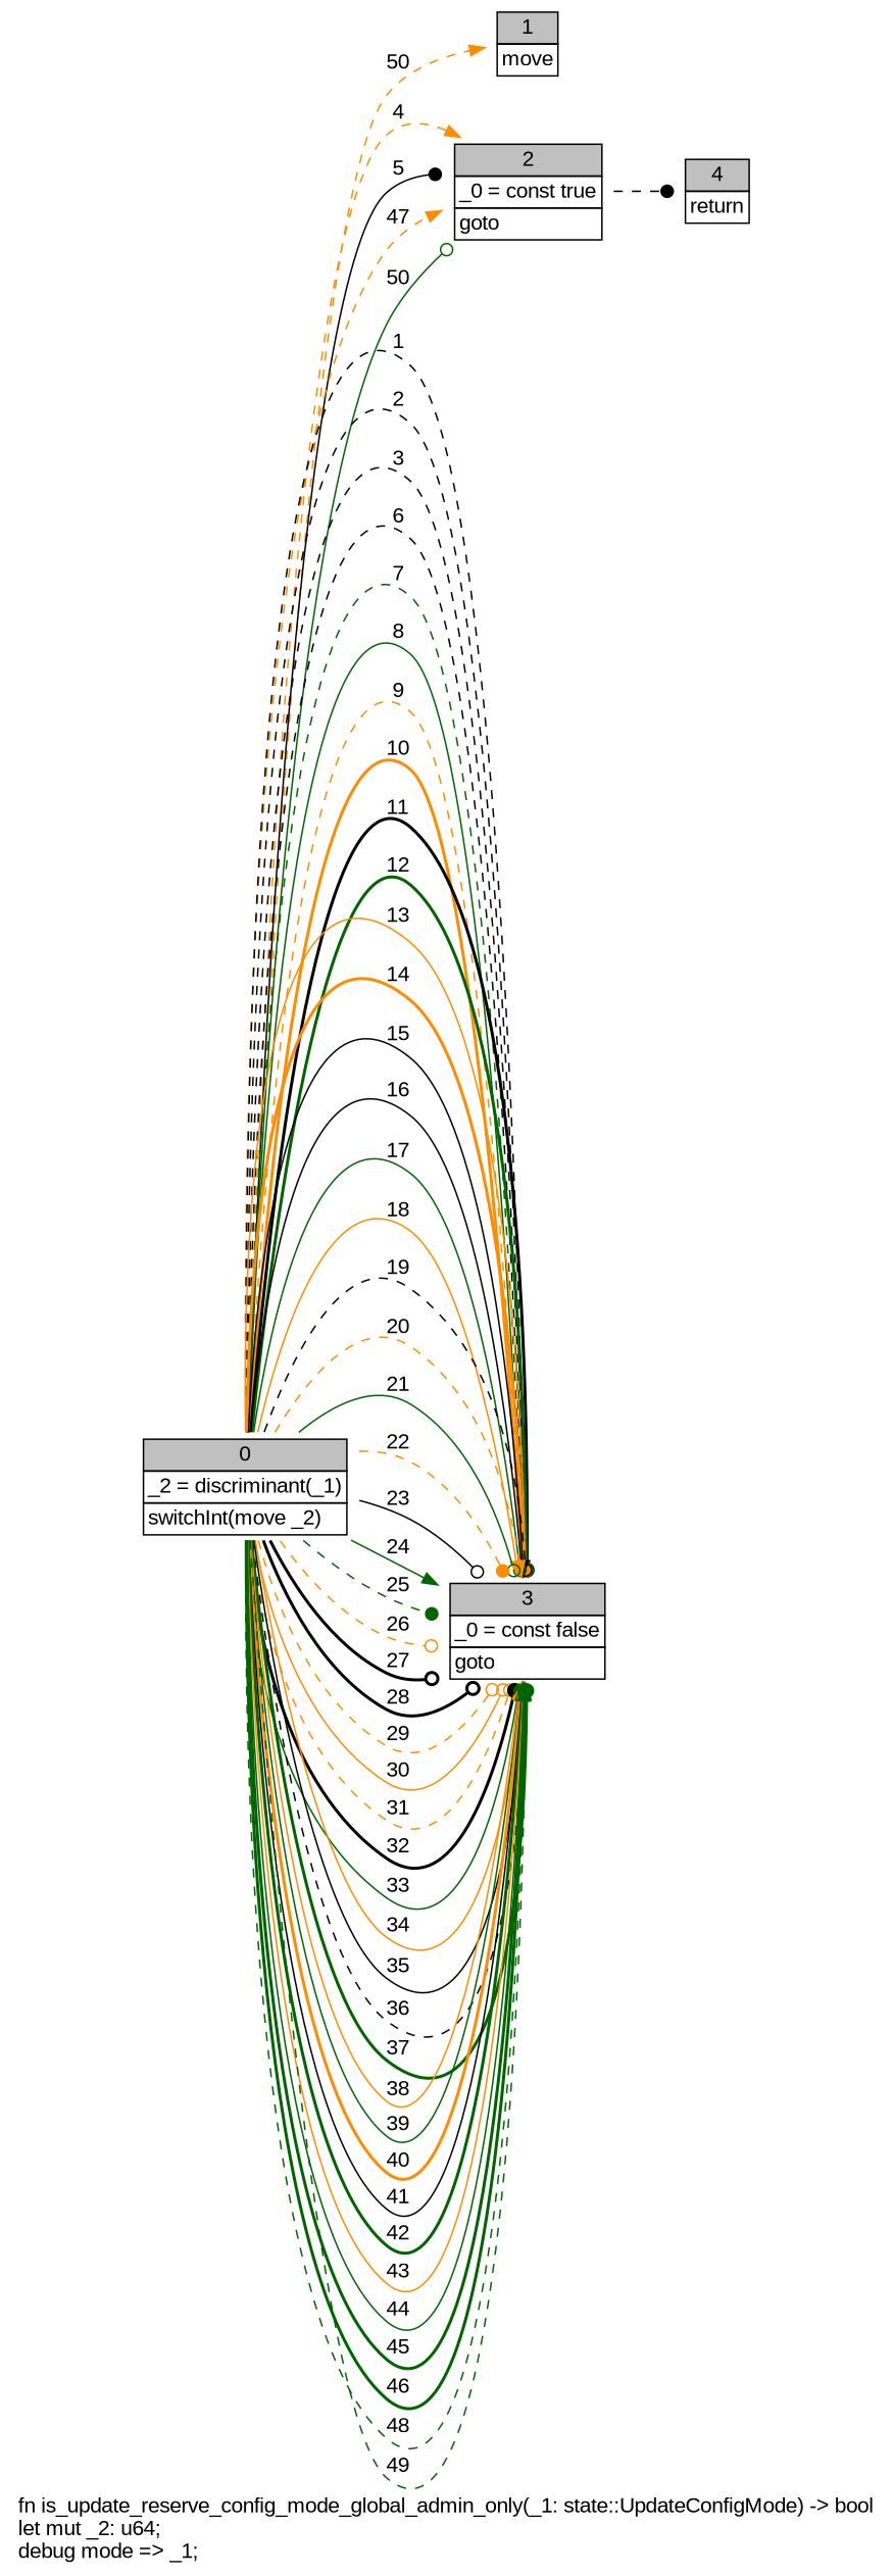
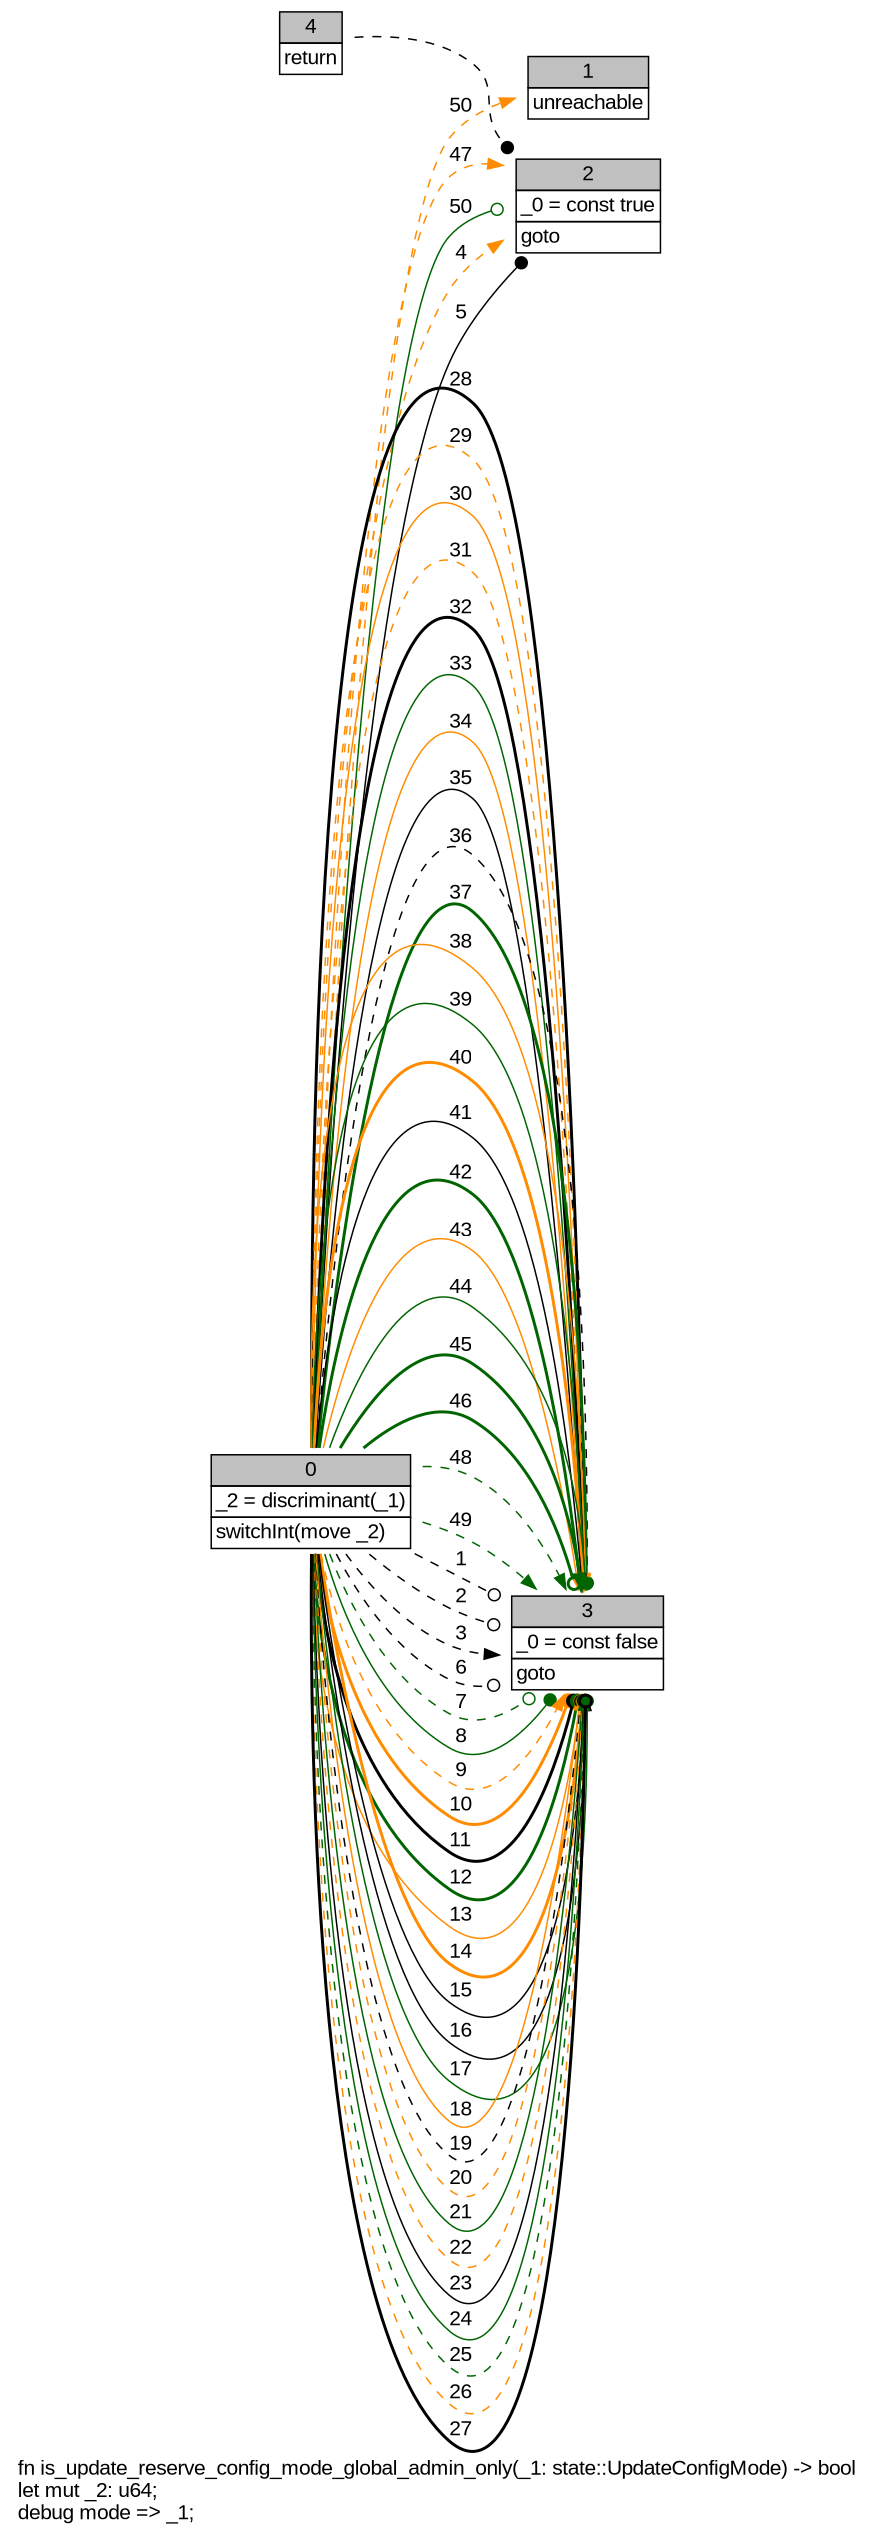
  digraph {
    fontname="Liberation Sans"
    label=<fn is_update_reserve_config_mode_global_admin_only(_1: state::UpdateConfigMode) -&gt; bool<br align="left"/>let mut _2: u64;<br align="left"/>debug mode =&gt; _1;<br align="left"/>>
    rankdir=LR
    node [fontname="Liberation Sans" shape=none]
    edge [arrowhead=normal color=darkorange fontname="Liberation Sans" style=dashed]
    n1 [label=<<table border="0" cellborder="1" cellspacing="0"><tr><td bgcolor="gray" align="center" colspan="1">0</td></tr><tr><td align="left" balign="left">_2 = discriminant(_1)<br/></td></tr><tr><td align="left">switchInt(move _2)</td></tr></table>>]
-   n2 [label=<<table border="0" cellborder="1" cellspacing="0"><tr><td bgcolor="gray" align="center" colspan="1">1</td></tr><tr><td align="left">move</td></tr></table>>]
+   n2 [label=<<table border="0" cellborder="1" cellspacing="0"><tr><td bgcolor="gray" align="center" colspan="1">1</td></tr><tr><td align="left">unreachable</td></tr></table>>]
    n3 [label=<<table border="0" cellborder="1" cellspacing="0"><tr><td bgcolor="gray" align="center" colspan="1">2</td></tr><tr><td align="left" balign="left">_0 = const true<br/></td></tr><tr><td align="left">goto</td></tr></table>>]
    n4 [label=<<table border="0" cellborder="1" cellspacing="0"><tr><td bgcolor="gray" align="center" colspan="1">3</td></tr><tr><td align="left" balign="left">_0 = const false<br/></td></tr><tr><td align="left">goto</td></tr></table>>]
    n5 [label=<<table border="0" cellborder="1" cellspacing="0"><tr><td bgcolor="gray" align="center" colspan="1">4</td></tr><tr><td align="left">return</td></tr></table>>]
    n1 -> n2 [label=50]
    n1 -> n3 [label=4]
    n1 -> n3 [arrowhead=dot color=black label=5 style=solid]
    n1 -> n3 [label=47]
    n1 -> n3 [arrowhead=odot color=darkgreen label=50 style=solid]
    n1 -> n4 [arrowhead=odot color=black label=1]
    n1 -> n4 [arrowhead=odot color=black label=2]
    n1 -> n4 [color=black label=3]
    n1 -> n4 [arrowhead=odot color=black label=6]
    n1 -> n4 [arrowhead=odot color=darkgreen label=7]
    n1 -> n4 [arrowhead=dot color=darkgreen label=8 style=solid]
    n1 -> n4 [label=9]
    n1 -> n4 [arrowhead=dot label=10 style=bold]
    n1 -> n4 [arrowhead=dot color=black label=11 style=bold]
    n1 -> n4 [arrowhead=dot color=darkgreen label=12 style=bold]
    n1 -> n4 [arrowhead=dot label=13 style=solid]
    n1 -> n4 [arrowhead=odot label=14 style=bold]
    n1 -> n4 [color=black label=15 style=solid]
    n1 -> n4 [color=black label=16 style=solid]
    n1 -> n4 [arrowhead=odot color=darkgreen label=17 style=solid]
    n1 -> n4 [label=18 style=solid]
    n1 -> n4 [arrowhead=odot color=black label=19]
    n1 -> n4 [label=20]
    n1 -> n4 [arrowhead=odot color=darkgreen label=21 style=solid]
    n1 -> n4 [arrowhead=dot label=22]
    n1 -> n4 [arrowhead=odot color=black label=23 style=solid]
    n1 -> n4 [color=darkgreen label=24 style=solid]
    n1 -> n4 [arrowhead=dot color=darkgreen label=25]
    n1 -> n4 [arrowhead=odot label=26]
    n1 -> n4 [arrowhead=odot color=black label=27 style=bold]
    n1 -> n4 [arrowhead=odot color=black label=28 style=bold]
    n1 -> n4 [arrowhead=odot label=29]
    n1 -> n4 [arrowhead=odot label=30 style=solid]
    n1 -> n4 [arrowhead=odot label=31]
    n1 -> n4 [arrowhead=dot color=black label=32 style=bold]
    n1 -> n4 [color=darkgreen label=33 style=solid]
    n1 -> n4 [arrowhead=dot label=34 style=solid]
    n1 -> n4 [color=black label=35 style=solid]
    n1 -> n4 [arrowhead=odot color=black label=36]
    n1 -> n4 [arrowhead=odot color=darkgreen label=37 style=bold]
    n1 -> n4 [label=38 style=solid]
    n1 -> n4 [arrowhead=dot color=darkgreen label=39 style=solid]
    n1 -> n4 [label=40 style=bold]
    n1 -> n4 [color=black label=41 style=solid]
    n1 -> n4 [color=darkgreen label=42 style=bold]
    n1 -> n4 [label=43 style=solid]
    n1 -> n4 [arrowhead=dot color=darkgreen label=44 style=solid]
    n1 -> n4 [color=darkgreen label=45 style=bold]
    n1 -> n4 [arrowhead=odot color=darkgreen label=46 style=bold]
    n1 -> n4 [color=darkgreen label=48]
    n1 -> n4 [color=darkgreen label=49]
-   n3 -> n5 [arrowhead=dot color=black]
+   n5 -> n3 [arrowhead=dot color=black]
  }
